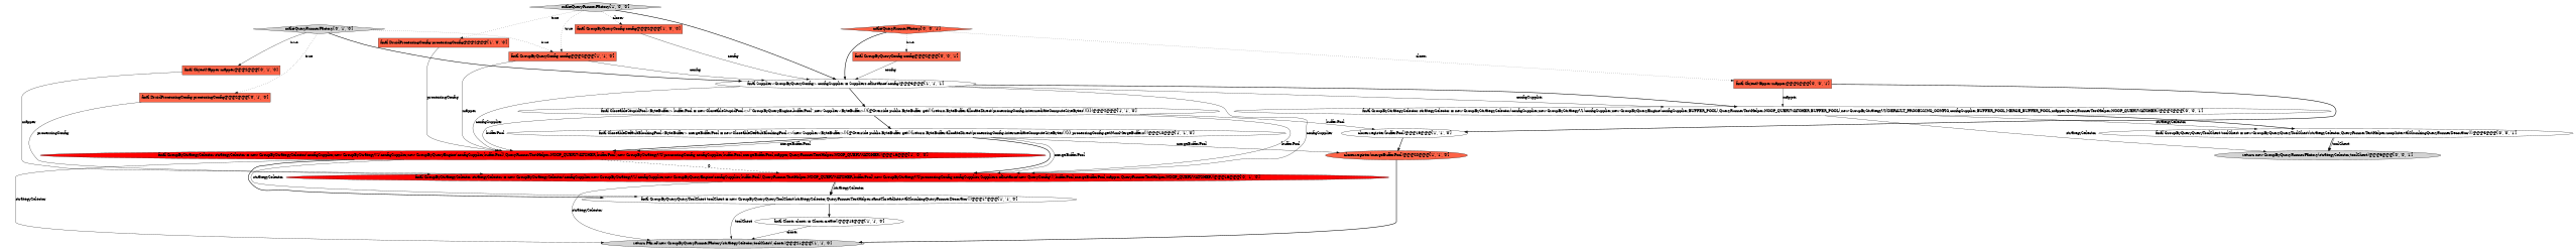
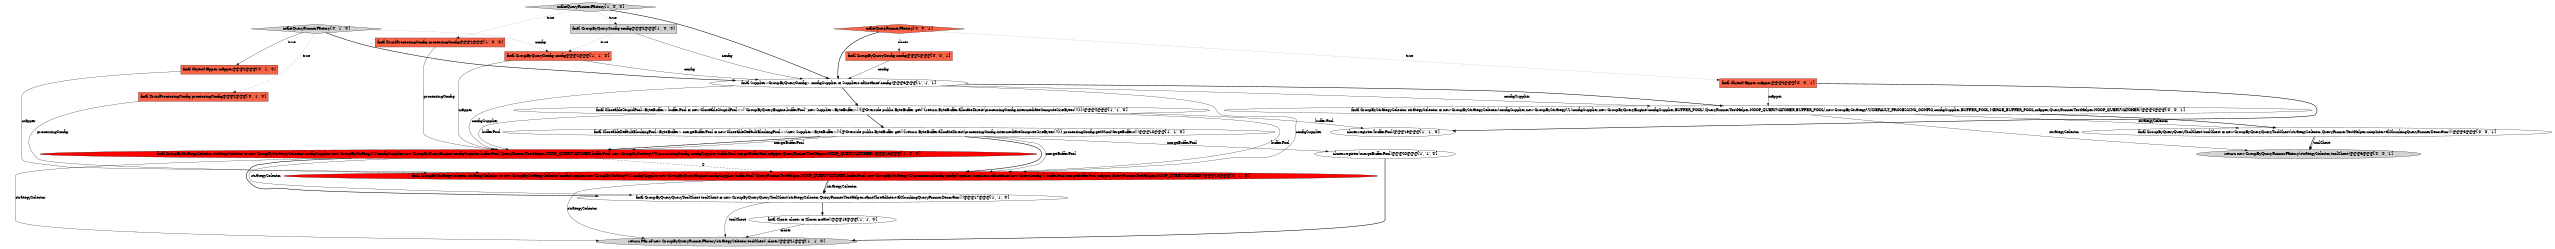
  digraph {
    node [fillcolor=white shape=ellipse style=filled]
    edge [style=solid]
    n1 [fillcolor=tomato label="final DruidProcessingConfig processingConfig@@@2@@@['1', '0', '0']" shape=box]
    n2 [fillcolor=red label="final GroupByStrategySelector strategySelector = new GroupByStrategySelector(configSupplier,new GroupByStrategyV1(configSupplier,new GroupByQueryEngine(configSupplier,bufferPool),QueryRunnerTestHelper.NOOP_QUERYWATCHER,bufferPool),new GroupByStrategyV2(processingConfig,configSupplier,bufferPool,mergeBufferPool,mapper,QueryRunnerTestHelper.NOOP_QUERYWATCHER))@@@16@@@['1', '0', '0']"]
    n3 [fillcolor=lightgray label="return Pair.of(new GroupByQueryRunnerFactory(strategySelector,toolChest),closer)@@@21@@@['1', '1', '0']"]
    n4 [fillcolor=red label="final GroupByStrategySelector strategySelector = new GroupByStrategySelector(configSupplier,new GroupByStrategyV1(configSupplier,new GroupByQueryEngine(configSupplier,bufferPool),QueryRunnerTestHelper.NOOP_QUERYWATCHER,bufferPool),new GroupByStrategyV2(processingConfig,configSupplier,Suppliers.ofInstance(new QueryConfig()),bufferPool,mergeBufferPool,mapper,QueryRunnerTestHelper.NOOP_QUERYWATCHER))@@@16@@@['0', '1', '0']"]
    n5 [label="final GroupByQueryQueryToolChest toolChest = new GroupByQueryQueryToolChest(strategySelector,QueryRunnerTestHelper.sameThreadIntervalChunkingQueryRunnerDecorator())@@@17@@@['1', '1', '0']"]
    n6 [fillcolor=lightgray label="makeQueryRunnerFactory['0', '1', '0']" shape=diamond]
    n7 [label="final Supplier<GroupByQueryConfig> configSupplier = Suppliers.ofInstance(config)@@@3@@@['1', '1', '1']"]
    n8 [fillcolor=tomato label="final ObjectMapper mapper@@@2@@@['0', '1', '0']" shape=box]
    n9 [fillcolor=tomato label="final DruidProcessingConfig processingConfig@@@2@@@['0', '1', '0']" shape=box]
    n10 [fillcolor=tomato label="final GroupByQueryConfig config@@@2@@@['1', '1', '0']" shape=box]
    n11 [label="final GroupByStrategySelector strategySelector = new GroupByStrategySelector(configSupplier,new GroupByStrategyV1(configSupplier,new GroupByQueryEngine(configSupplier,BUFFER_POOL),QueryRunnerTestHelper.NOOP_QUERYWATCHER,BUFFER_POOL),new GroupByStrategyV2(DEFAULT_PROCESSING_CONFIG,configSupplier,BUFFER_POOL,MERGE_BUFFER_POOL,mapper,QueryRunnerTestHelper.NOOP_QUERYWATCHER))@@@4@@@['0', '0', '1']"]
    n12 [label="final CloseableStupidPool<ByteBuffer> bufferPool = new CloseableStupidPool<>(\"GroupByQueryEngine-bufferPool\",new Supplier<ByteBuffer>(){@Override public ByteBuffer get(){return ByteBuffer.allocateDirect(processingConfig.intermediateComputeSizeBytes())}})@@@4@@@['1', '1', '0']"]
    n13 [fillcolor=tomato label="final GroupByQueryConfig config@@@2@@@['0', '0', '1']" shape=box]
    n14 [fillcolor=lightgray label="return new GroupByQueryRunnerFactory(strategySelector,toolChest)@@@6@@@['0', '0', '1']"]
    n15 [label="final GroupByQueryQueryToolChest toolChest = new GroupByQueryQueryToolChest(strategySelector,QueryRunnerTestHelper.noopIntervalChunkingQueryRunnerDecorator())@@@5@@@['0', '0', '1']"]
    n16 [label="closer.register(bufferPool)@@@19@@@['1', '1', '0']"]
    n17 [label="final CloseableDefaultBlockingPool<ByteBuffer> mergeBufferPool = new CloseableDefaultBlockingPool<>(new Supplier<ByteBuffer>(){@Override public ByteBuffer get(){return ByteBuffer.allocateDirect(processingConfig.intermediateComputeSizeBytes())}},processingConfig.getNumMergeBuffers())@@@10@@@['1', '1', '0']"]
-   n18 [fillcolor=tomato label="closer.register(mergeBufferPool)@@@20@@@['1', '1', '0']"]
+   n18 [label="closer.register(mergeBufferPool)@@@20@@@['1', '1', '0']"]
    n19 [label="final Closer closer = Closer.create()@@@18@@@['1', '1', '0']"]
    n20 [fillcolor=lightgray label="makeQueryRunnerFactory['1', '0', '0']" shape=diamond]
-   n21 [fillcolor=tomato label="final GroupByQueryConfig config@@@2@@@['1', '0', '0']" shape=box]
+   n21 [fillcolor=lightgray label="final GroupByQueryConfig config@@@2@@@['1', '0', '0']" shape=box]
    n22 [fillcolor=tomato label="final ObjectMapper mapper@@@2@@@['0', '0', '1']" shape=box]
    n23 [fillcolor=tomato label="makeQueryRunnerFactory['0', '0', '1']" shape=diamond]
    n1 -> n2 [label=processingConfig]
    n2 -> n3 [label=strategySelector]
    n2 -> n4 [label=0 style=dashed]
    n2 -> n5 [label=strategySelector]
    n2 -> n5 [style=bold]
    n4 -> n3 [label=strategySelector]
    n4 -> n5 [style=bold]
    n4 -> n5 [label=strategySelector]
    n5 -> n3 [label=toolChest]
    n5 -> n19 [style=bold]
    n6 -> n7 [style=bold]
    n6 -> n8 [label=true]
    n6 -> n9 [label=true style=dotted]
-   n6 -> n10 [label=true style=dotted]
+   n6 -> n10 [label=config style=dotted]
    n7 -> n2 [label=configSupplier]
    n7 -> n4 [label=configSupplier]
    n7 -> n11 [label=configSupplier]
    n7 -> n11 [style=bold]
    n7 -> n12 [style=bold]
    n8 -> n4 [label=mapper]
    n9 -> n4 [label=processingConfig]
    n10 -> n2 [label=mapper]
    n10 -> n7 [label=config]
    n11 -> n14 [label=strategySelector]
    n11 -> n15 [label=strategySelector]
    n11 -> n15 [style=bold]
    n12 -> n2 [label=bufferPool]
    n12 -> n4 [label=bufferPool]
    n12 -> n16 [label=bufferPool]
    n12 -> n17 [style=bold]
    n13 -> n7 [label=config]
    n15 -> n14 [style=bold]
    n15 -> n14 [label=toolChest]
-   n16 -> n18 [style=bold]
    n17 -> n2 [style=bold]
    n17 -> n2 [label=mergeBufferPool]
    n17 -> n4 [style=bold]
    n17 -> n4 [label=mergeBufferPool]
    n17 -> n18 [label=mergeBufferPool]
    n18 -> n3 [style=bold]
    n19 -> n3 [label=closer]
    n20 -> n1 [label=true style=dotted]
    n20 -> n7 [style=bold]
-   n20 -> n10 [label=true style=dotted]
-   n20 -> n21 [label=closer style=dotted]
+   n21 -> n10 [label=true style=dotted]
+   n20 -> n21 [label=true style=dotted]
    n21 -> n7 [label=config]
    n22 -> n11 [label=mapper]
    n22 -> n16 [style=bold]
    n23 -> n7 [style=bold]
-   n23 -> n13 [label=true style=dotted]
-   n23 -> n22 [label=closer style=dotted]
+   n23 -> n13 [label=closer style=dotted]
+   n23 -> n22 [label=true style=dotted]
  }
